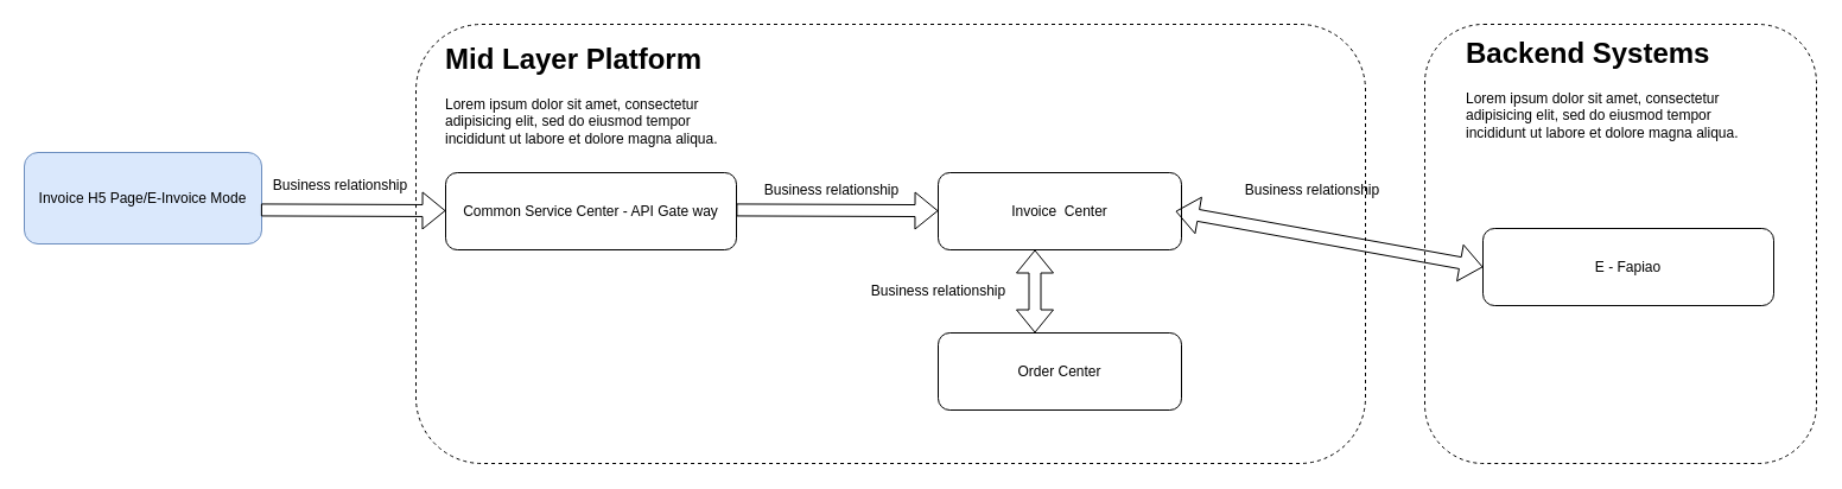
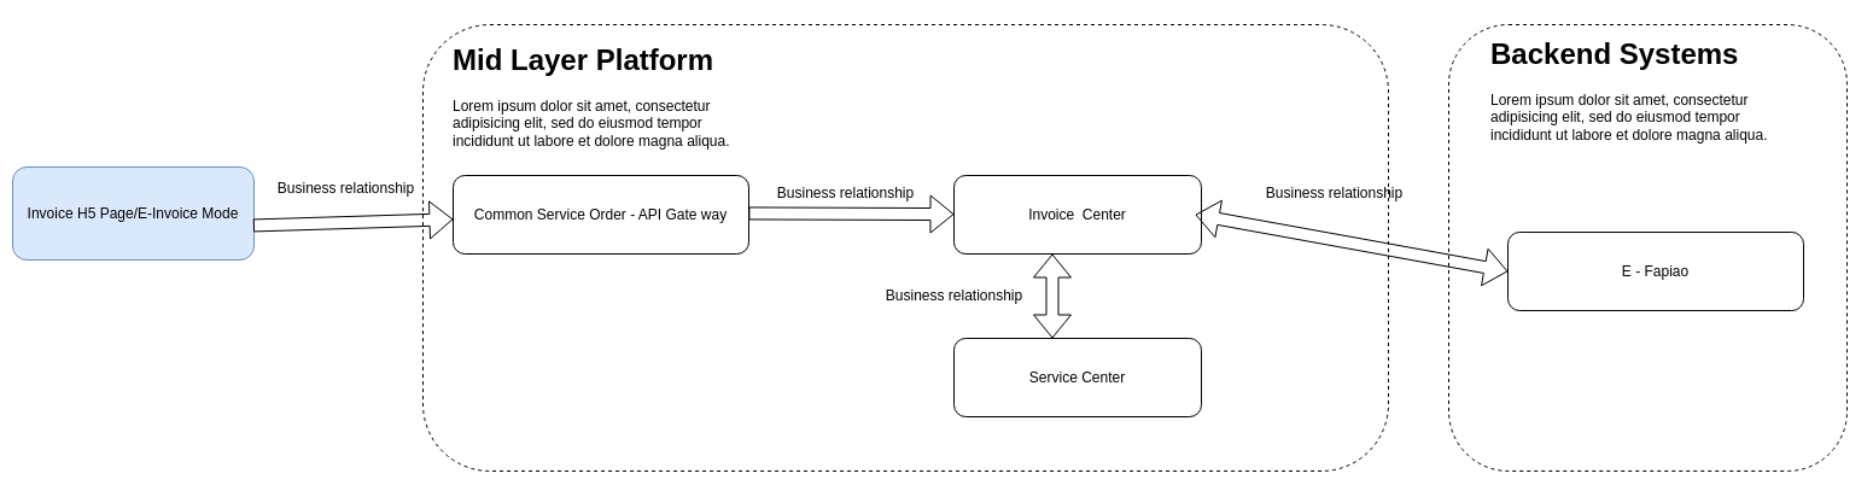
  <mxCell id="0" />
  <mxCell id="1" parent="0" />
- <mxCell id="2" value="Invoice H5 Page/E-Invoice Mode" parent="1" vertex="1" style="rounded=1;whiteSpace=wrap;html=1;fillColor=#dae8fc;strokeColor=#6c8ebf;"><mxGeometry as="geometry" height="77" width="200" y="128" x="20" /></mxCell>
+ <mxCell id="2" value="Invoice H5 Page/E-Invoice Mode" parent="1" vertex="1" style="rounded=1;whiteSpace=wrap;html=1;fillColor=#dae8fc;strokeColor=#6c8ebf;"><mxGeometry x="10" y="138" as="geometry" height="77" width="200" /></mxCell>
  <mxCell id="3" value="" parent="1" vertex="1" style="rounded=1;whiteSpace=wrap;html=1;dashed=1;"><mxGeometry as="geometry" height="370" width="800" y="20" x="350" /></mxCell>
  <mxCell id="4" value="&lt;h1&gt;Mid Layer Platform&lt;/h1&gt;&lt;p&gt;Lorem ipsum dolor sit amet, consectetur adipisicing elit, sed do eiusmod tempor incididunt ut labore et dolore magna aliqua.&lt;/p&gt;" parent="1" vertex="1" style="text;html=1;strokeColor=none;fillColor=none;spacing=5;spacingTop=-20;whiteSpace=wrap;overflow=hidden;rounded=0;dashed=1;"><mxGeometry as="geometry" height="120" width="250" y="30" x="370" /></mxCell>
- <mxCell id="5" value="Common Service Center - API Gate way" parent="1" vertex="1" style="rounded=1;whiteSpace=wrap;html=1;"><mxGeometry as="geometry" height="65" width="245" y="145" x="375" /></mxCell>
+ <mxCell id="5" value="Common Service Order - API Gate way" parent="1" vertex="1" style="rounded=1;whiteSpace=wrap;html=1;"><mxGeometry as="geometry" height="65" width="245" y="145" x="375" /></mxCell>
  <mxCell id="6" value="Invoice&amp;nbsp; Center " parent="1" vertex="1" style="rounded=1;whiteSpace=wrap;html=1;"><mxGeometry as="geometry" height="65" width="205" y="145" x="790" /></mxCell>
- <mxCell id="7" value="Order Center " parent="1" vertex="1" style="rounded=1;whiteSpace=wrap;html=1;"><mxGeometry as="geometry" height="65" width="205" y="280" x="790" /></mxCell>
+ <mxCell id="7" value="Service Center " parent="1" vertex="1" style="rounded=1;whiteSpace=wrap;html=1;"><mxGeometry as="geometry" height="65" width="205" y="280" x="790" /></mxCell>
  <mxCell id="8" value="" parent="1" vertex="1" style="rounded=1;whiteSpace=wrap;html=1;dashed=1;"><mxGeometry as="geometry" height="370" width="330" y="20" x="1200" /></mxCell>
  <mxCell id="9" value="&lt;h1&gt;Backend Systems&lt;/h1&gt;&lt;p&gt;Lorem ipsum dolor sit amet, consectetur adipisicing elit, sed do eiusmod tempor incididunt ut labore et dolore magna aliqua.&lt;/p&gt;" parent="1" vertex="1" style="text;html=1;strokeColor=none;fillColor=none;spacing=5;spacingTop=-20;whiteSpace=wrap;overflow=hidden;rounded=0;dashed=1;"><mxGeometry as="geometry" height="120" width="250" y="25" x="1230" /></mxCell>
  <mxCell id="10" value="E - Fapiao" parent="1" vertex="1" style="rounded=1;whiteSpace=wrap;html=1;"><mxGeometry x="1249" y="192" as="geometry" height="65" width="245" /></mxCell>
  <mxCell id="11" value="" parent="1" style="shape=flexArrow;endArrow=classic;html=1;fontSize=45;exitX=0.997;exitY=0.629;exitDx=0;exitDy=0;exitPerimeter=0;" target="5" source="2" edge="1"><mxGeometry as="geometry" height="50" width="50" relative="1"><mxPoint as="sourcePoint" y="174" x="220" /><mxPoint as="targetPoint" y="174" x="300" /></mxGeometry></mxCell>
  <mxCell id="12" value="" parent="1" style="shape=flexArrow;endArrow=classic;html=1;fontSize=45;exitX=0.997;exitY=0.629;exitDx=0;exitDy=0;exitPerimeter=0;" target="6" edge="1"><mxGeometry as="geometry" height="50" width="50" relative="1"><mxPoint as="sourcePoint" y="176.433" x="619.9" /><mxPoint as="targetPoint" y="177" x="750" /></mxGeometry></mxCell>
  <mxCell id="13" value="" parent="1" style="shape=flexArrow;endArrow=classic;startArrow=classic;html=1;fontSize=45;" edge="1"><mxGeometry as="geometry" height="50" width="50" relative="1"><mxPoint as="sourcePoint" y="280" x="871.5" /><mxPoint as="targetPoint" y="210" x="871.5" /></mxGeometry></mxCell>
  <mxCell id="14" value="" parent="1" style="shape=flexArrow;endArrow=classic;startArrow=classic;html=1;fontSize=45;entryX=0;entryY=0.5;entryDx=0;entryDy=0;" target="10" edge="1"><mxGeometry as="geometry" height="50" width="50" relative="1"><mxPoint as="sourcePoint" y="177.5" x="990" /><mxPoint as="targetPoint" y="377.5" x="1388.5" /></mxGeometry></mxCell>
  <mxCell id="15" value="Business relationship" parent="1" vertex="1" style="text;strokeColor=none;fillColor=none;html=1;fontSize=12;fontStyle=0;verticalAlign=middle;align=center;"><mxGeometry as="geometry" height="30" width="130" y="145" x="1040" /></mxCell>
  <mxCell id="16" value="Business relationship" parent="1" vertex="1" style="text;strokeColor=none;fillColor=none;html=1;fontSize=12;fontStyle=0;verticalAlign=middle;align=center;"><mxGeometry as="geometry" height="30" width="130" y="141" x="221" /></mxCell>
  <mxCell id="17" value="Business relationship" parent="1" vertex="1" style="text;strokeColor=none;fillColor=none;html=1;fontSize=12;fontStyle=0;verticalAlign=middle;align=center;"><mxGeometry as="geometry" height="30" width="130" y="145" x="635" /></mxCell>
  <mxCell id="18" value="Business relationship" parent="1" vertex="1" style="text;strokeColor=none;fillColor=none;html=1;fontSize=12;fontStyle=0;verticalAlign=middle;align=center;"><mxGeometry as="geometry" height="30" width="130" y="230" x="725" /></mxCell>
